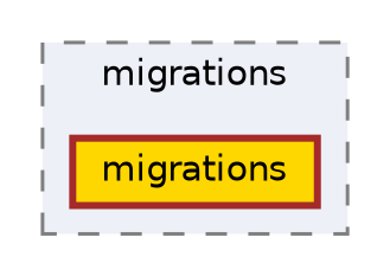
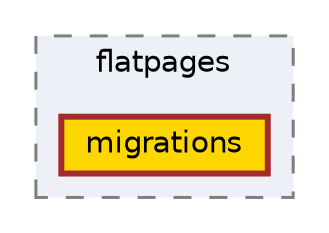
  digraph {
    compound=true
    fontname="DejaVu Sans"
    n1 [color=brown fillcolor=gold fontname="DejaVu Sans" fontsize=10 height=0.2 label=migrations shape=box style="filled,bold" width=0.4]
    subgraph cluster_1 {
      bgcolor="#edf0f7"
      fontsize=10
-     label=migrations
+     label=flatpages
      pencolor=grey50
      style="filled,dashed"
      n1
    }
  }
